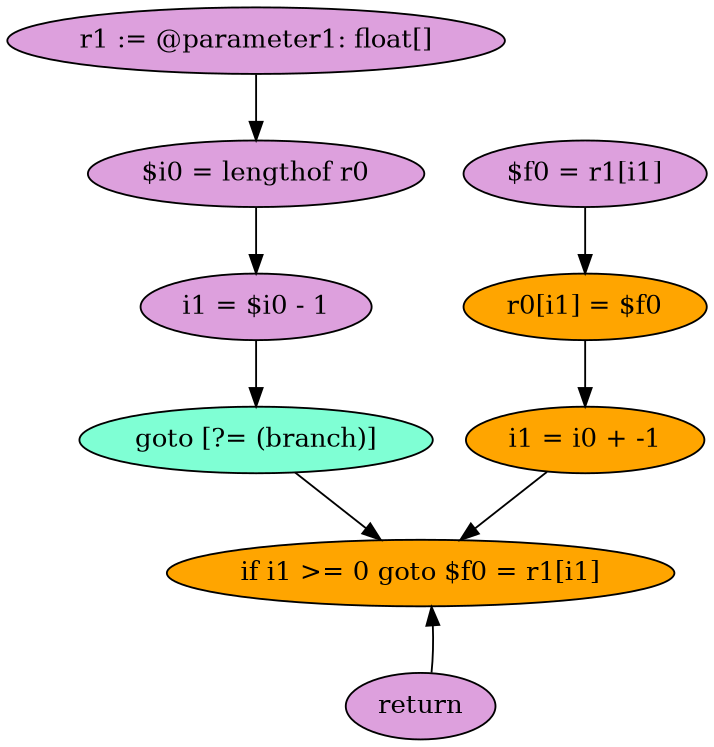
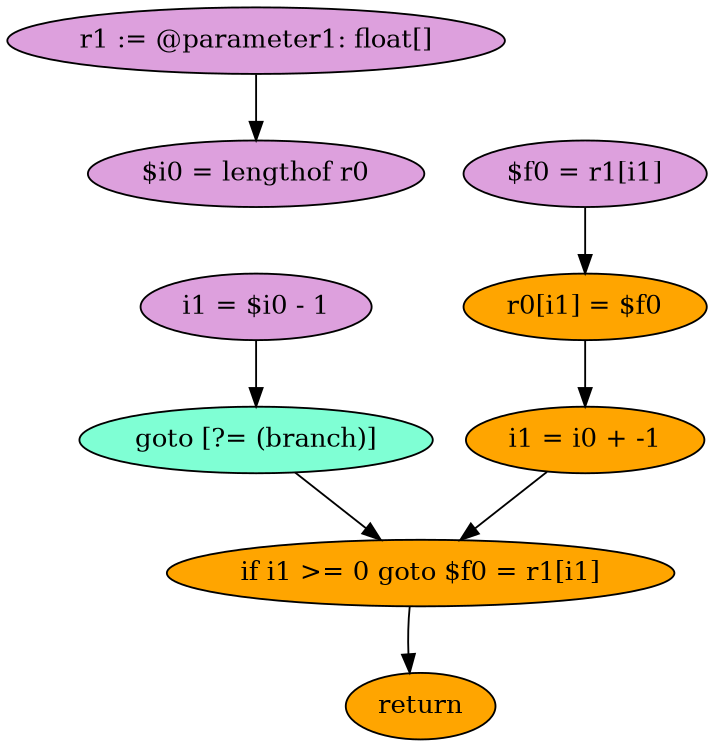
  digraph {
    node [fillcolor=plum style=filled]
    "r1 := @parameter1: float[]"
    "$i0 = lengthof r0"
    "i1 = $i0 - 1"
    "goto [?= (branch)]" [fillcolor=aquamarine]
    "if i1 >= 0 goto $f0 = r1[i1]" [fillcolor=orange]
-   return
+   return [fillcolor=orange]
    "$f0 = r1[i1]"
    "r0[i1] = $f0" [fillcolor=orange]
    n9 [fillcolor=orange label="i1 = i0 + -1"]
    "r1 := @parameter1: float[]" -> "$i0 = lengthof r0"
-   "$i0 = lengthof r0" -> "i1 = $i0 - 1"
    "i1 = $i0 - 1" -> "goto [?= (branch)]"
    "goto [?= (branch)]" -> "if i1 >= 0 goto $f0 = r1[i1]"
-   return -> "if i1 >= 0 goto $f0 = r1[i1]"
+   "if i1 >= 0 goto $f0 = r1[i1]" -> return
    "$f0 = r1[i1]" -> "r0[i1] = $f0"
    "r0[i1] = $f0" -> n9
    n9 -> "if i1 >= 0 goto $f0 = r1[i1]"
  }
